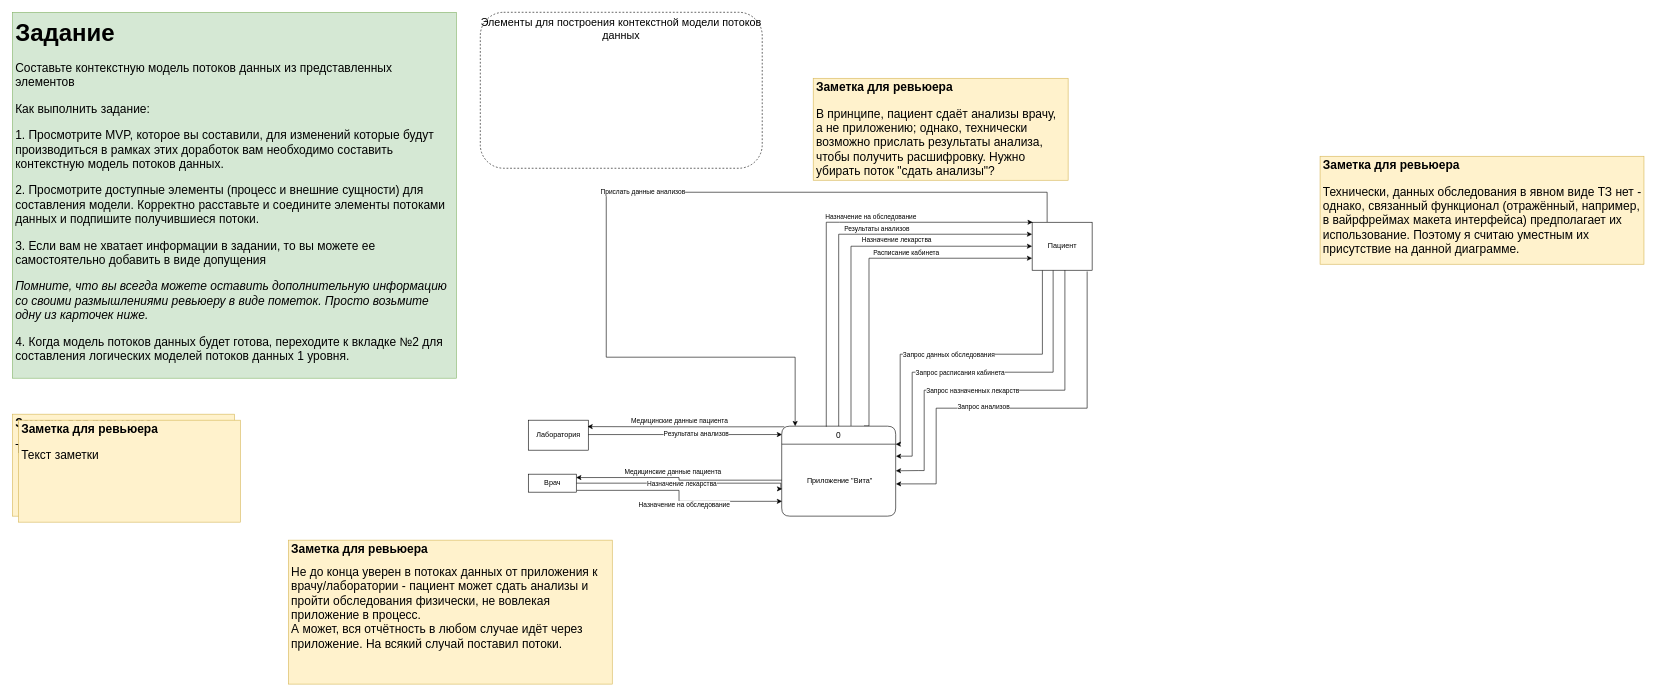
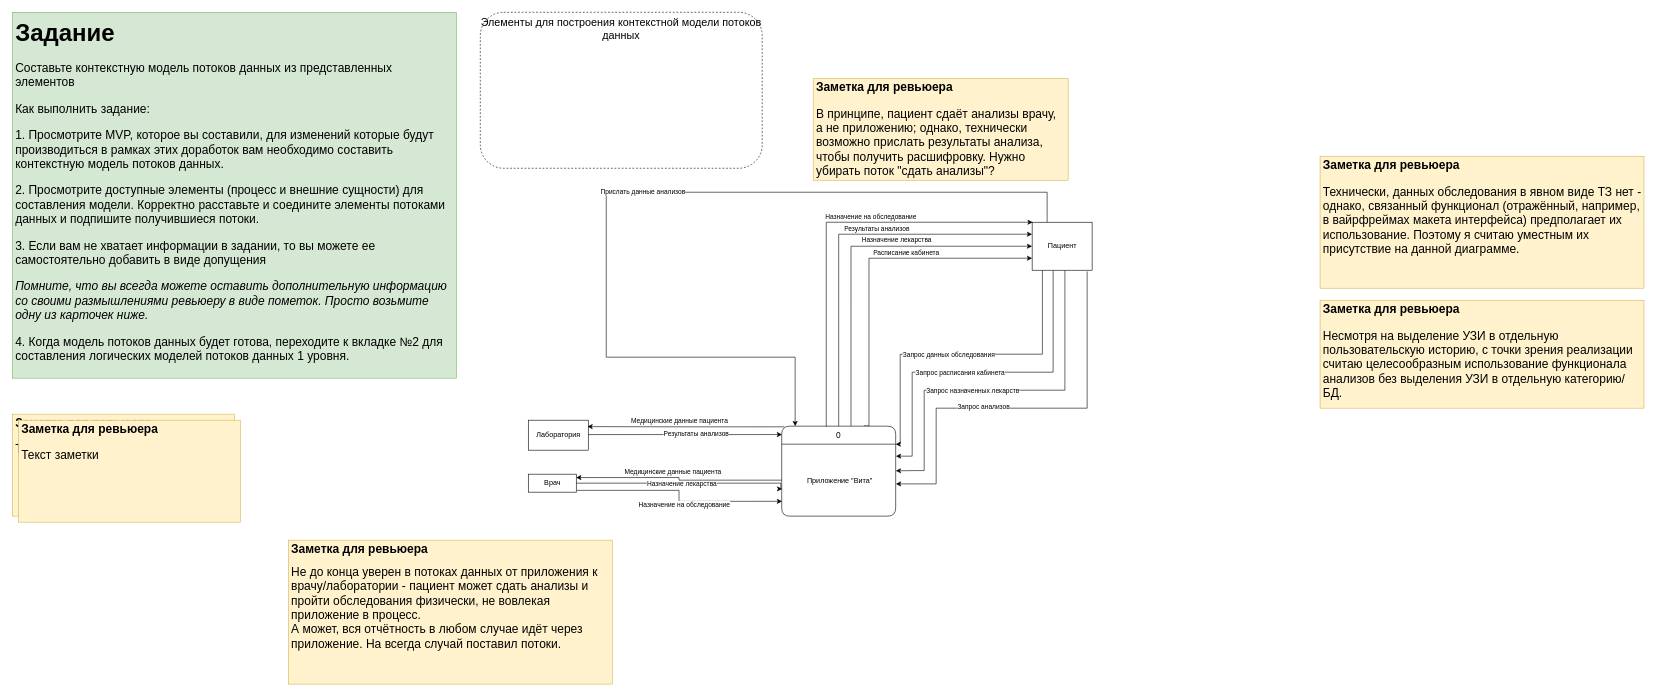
  <mxCell id="0" />
  <mxCell id="1" parent="0" />
  <mxCell id="2" value="&lt;font style=&quot;font-size: 18px;&quot;&gt;Элементы для построения&amp;nbsp;&lt;span style=&quot;caret-color: rgb(0, 0, 0); text-align: start; text-size-adjust: auto;&quot; data-reactroot=&quot;&quot; class=&quot;notion-enable-hover&quot; data-token-index=&quot;0&quot;&gt;контекстной модели потоков данных&lt;/span&gt;&lt;/font&gt;" style="rounded=1;whiteSpace=wrap;html=1;verticalAlign=top;dashed=1;" vertex="1" parent="1"><mxGeometry x="800" y="20" width="470" height="260" as="geometry" /></mxCell>
  <mxCell id="3" style="edgeStyle=orthogonalEdgeStyle;rounded=0;orthogonalLoop=1;jettySize=auto;html=1;exitX=1;exitY=0.5;exitDx=0;exitDy=0;entryX=0.004;entryY=0.622;entryDx=0;entryDy=0;entryPerimeter=0;" edge="1" parent="1" source="6" target="24"><mxGeometry relative="1" as="geometry"><mxPoint x="1170" y="1305" as="targetPoint" /><Array as="points"><mxPoint x="1301" y="815" /></Array></mxGeometry></mxCell>
  <mxCell id="4" value="Назначение лекарства" style="edgeLabel;html=1;align=center;verticalAlign=middle;resizable=0;points=[];" vertex="1" connectable="0" parent="3"><mxGeometry x="-0.006" relative="1" as="geometry"><mxPoint as="offset" /></mxGeometry></mxCell>
  <mxCell id="5" style="edgeStyle=orthogonalEdgeStyle;rounded=0;orthogonalLoop=1;jettySize=auto;html=1;exitX=1.013;exitY=0.9;exitDx=0;exitDy=0;entryX=0.003;entryY=0.794;entryDx=0;entryDy=0;exitPerimeter=0;entryPerimeter=0;" edge="1" parent="1" source="6" target="24"><mxGeometry relative="1" as="geometry" /></mxCell>
  <mxCell id="6" value="Врач" style="html=1;dashed=0;whitespace=wrap;" vertex="1" parent="1"><mxGeometry x="880" y="790" width="80" height="30" as="geometry" /></mxCell>
  <mxCell id="7" style="edgeStyle=orthogonalEdgeStyle;rounded=0;orthogonalLoop=1;jettySize=auto;html=1;entryX=0.003;entryY=0.093;entryDx=0;entryDy=0;entryPerimeter=0;startArrow=none;startFill=0;exitX=1;exitY=0.5;exitDx=0;exitDy=0;" edge="1" parent="1" source="9" target="23"><mxGeometry relative="1" as="geometry"><Array as="points"><mxPoint x="980" y="724" /></Array><mxPoint x="990" y="724" as="sourcePoint" /></mxGeometry></mxCell>
  <mxCell id="8" value="Результаты анализов" style="edgeLabel;html=1;align=center;verticalAlign=middle;resizable=0;points=[];" vertex="1" connectable="0" parent="7"><mxGeometry x="0.118" y="1" relative="1" as="geometry"><mxPoint as="offset" /></mxGeometry></mxCell>
  <mxCell id="9" value="Лаборатория" style="html=1;dashed=0;whitespace=wrap;" vertex="1" parent="1"><mxGeometry x="880" y="700" width="100" height="50" as="geometry" /></mxCell>
  <mxCell id="10" style="edgeStyle=orthogonalEdgeStyle;rounded=0;orthogonalLoop=1;jettySize=auto;html=1;entryX=1.002;entryY=0.167;entryDx=0;entryDy=0;entryPerimeter=0;" edge="1" parent="1" target="24"><mxGeometry relative="1" as="geometry"><mxPoint x="1755" y="450" as="sourcePoint" /><Array as="points"><mxPoint x="1755" y="620" /><mxPoint x="1520" y="620" /><mxPoint x="1520" y="760" /></Array></mxGeometry></mxCell>
  <mxCell id="11" style="edgeStyle=orthogonalEdgeStyle;rounded=0;orthogonalLoop=1;jettySize=auto;html=1;exitX=0.546;exitY=0.995;exitDx=0;exitDy=0;entryX=1.001;entryY=0.37;entryDx=0;entryDy=0;exitPerimeter=0;entryPerimeter=0;" edge="1" parent="1" source="14" target="24"><mxGeometry relative="1" as="geometry"><Array as="points"><mxPoint x="1775" y="650" /><mxPoint x="1540" y="650" /><mxPoint x="1540" y="784" /><mxPoint x="1530" y="784" /></Array></mxGeometry></mxCell>
  <mxCell id="12" style="edgeStyle=orthogonalEdgeStyle;rounded=0;orthogonalLoop=1;jettySize=auto;html=1;exitX=0.25;exitY=0;exitDx=0;exitDy=0;entryX=0.118;entryY=0;entryDx=0;entryDy=0;entryPerimeter=0;" edge="1" parent="1" source="14" target="23"><mxGeometry relative="1" as="geometry"><Array as="points"><mxPoint x="1745" y="320" /><mxPoint x="1010" y="320" /><mxPoint x="1010" y="595" /><mxPoint x="1325" y="595" /></Array></mxGeometry></mxCell>
  <mxCell id="13" value="Прислать данные анализов" style="edgeLabel;html=1;align=center;verticalAlign=middle;resizable=0;points=[];" vertex="1" connectable="0" parent="12"><mxGeometry x="0.015" y="-1" relative="1" as="geometry"><mxPoint x="31" as="offset" /></mxGeometry></mxCell>
  <mxCell id="14" value="Пациент" style="html=1;dashed=0;whitespace=wrap;" vertex="1" parent="1"><mxGeometry x="1720" y="370" width="100" height="80" as="geometry" /></mxCell>
  <mxCell id="15" value="&lt;h1&gt;&lt;font style=&quot;font-size: 40px;&quot;&gt;Задание&lt;/font&gt;&lt;/h1&gt;&lt;font style=&quot;font-size: 20px;&quot;&gt;Составьте контекстную модель потоков данных из представленных элементов&lt;br&gt;&lt;/font&gt;&lt;p style=&quot;font-size: 20px;&quot;&gt;&lt;font style=&quot;font-size: 20px;&quot;&gt;Как выполнить задание:&lt;/font&gt;&lt;/p&gt;&lt;p style=&quot;font-size: 20px;&quot;&gt;&lt;font style=&quot;font-size: 20px;&quot;&gt;1. Просмотрите MVP, которое вы составили, для изменений которые будут производиться в рамках этих доработок вам необходимо составить контекстную модель потоков данных.&amp;nbsp;&lt;/font&gt;&lt;/p&gt;&lt;p style=&quot;font-size: 20px;&quot;&gt;2. Просмотрите доступные элементы (процесс и внешние сущности) для составления модели.&lt;span style=&quot;background-color: initial;&quot;&gt;&amp;nbsp;Корректно расставьте и соедините элементы потоками данных и подпишите получившиеся потоки.&lt;/span&gt;&lt;/p&gt;&lt;p style=&quot;font-size: 20px;&quot;&gt;&lt;font style=&quot;font-size: 20px;&quot;&gt;3. Если вам не хватает информации в задании, то вы можете ее самостоятельно добавить в виде допущения&lt;/font&gt;&lt;/p&gt;&lt;p style=&quot;font-size: 20px;&quot;&gt;&lt;i&gt;Помните, что вы всегда можете оставить дополнительную информацию со своими размышлениями ревьюеру в виде пометок. Просто возьмите одну из карточек ниже.&amp;nbsp;&lt;/i&gt;&lt;/p&gt;&lt;p style=&quot;font-size: 20px;&quot;&gt;&lt;font style=&quot;font-size: 20px;&quot;&gt;4. Когда модель потоков данных будет готова, переходите к вкладке №2 для составления логических моделей потоков данных 1 уровня.&lt;/font&gt;&lt;/p&gt;" style="text;html=1;strokeColor=#82b366;fillColor=#d5e8d4;spacing=5;spacingTop=-20;whiteSpace=wrap;overflow=hidden;rounded=0;fontSize=16;" vertex="1" parent="1"><mxGeometry x="20" y="20" width="740" height="610" as="geometry" /></mxCell>
  <mxCell id="16" value="&lt;h1 style=&quot;font-size: 20px;&quot;&gt;&lt;font style=&quot;font-size: 20px;&quot;&gt;Заметка для ревьюера&lt;/font&gt;&lt;/h1&gt;&lt;p style=&quot;font-size: 20px;&quot;&gt;&lt;font style=&quot;font-size: 20px;&quot;&gt;Текст заметки&lt;/font&gt;&lt;/p&gt;" style="text;html=1;strokeColor=#d6b656;fillColor=#fff2cc;spacing=5;spacingTop=-20;whiteSpace=wrap;overflow=hidden;rounded=0;fontSize=20;" vertex="1" parent="1"><mxGeometry x="20" y="690" width="370" height="170" as="geometry" /></mxCell>
  <mxCell id="17" value="&lt;h1 style=&quot;font-size: 20px;&quot;&gt;&lt;font style=&quot;font-size: 20px;&quot;&gt;Заметка для ревьюера&lt;/font&gt;&lt;/h1&gt;&lt;p style=&quot;font-size: 20px;&quot;&gt;&lt;font style=&quot;font-size: 20px;&quot;&gt;Текст заметки&lt;/font&gt;&lt;/p&gt;" style="text;html=1;strokeColor=#d6b656;fillColor=#fff2cc;spacing=5;spacingTop=-20;whiteSpace=wrap;overflow=hidden;rounded=0;fontSize=20;" vertex="1" parent="1"><mxGeometry x="30" y="700" width="370" height="170" as="geometry" /></mxCell>
  <mxCell id="18" value="&lt;h1 style=&quot;font-size: 20px;&quot;&gt;&lt;font style=&quot;font-size: 20px;&quot;&gt;Заметка для ревьюера&lt;/font&gt;&lt;/h1&gt;&lt;p style=&quot;font-size: 20px;&quot;&gt;В принципе, пациент сдаёт анализы врачу, а не приложению; однако, технически возможно прислать результаты анализа, чтобы получить расшифровку. Нужно убирать поток &quot;сдать анализы&quot;?&lt;br&gt;&lt;/p&gt;" style="text;html=1;strokeColor=#d6b656;fillColor=#fff2cc;spacing=5;spacingTop=-20;whiteSpace=wrap;overflow=hidden;rounded=0;fontSize=20;" vertex="1" parent="1"><mxGeometry x="1355" y="130" width="425" height="170" as="geometry" /></mxCell>
  <mxCell id="19" style="edgeStyle=orthogonalEdgeStyle;rounded=0;orthogonalLoop=1;jettySize=auto;html=1;exitX=0.608;exitY=-0.003;exitDx=0;exitDy=0;entryX=0;entryY=0.5;entryDx=0;entryDy=0;exitPerimeter=0;" edge="1" parent="1" source="23" target="14"><mxGeometry relative="1" as="geometry" /></mxCell>
  <mxCell id="20" value="Расписание кабинета" style="edgeLabel;html=1;align=center;verticalAlign=middle;resizable=0;points=[];" vertex="1" connectable="0" parent="19"><mxGeometry x="0.261" y="-2" relative="1" as="geometry"><mxPoint x="12" y="8" as="offset" /></mxGeometry></mxCell>
  <mxCell id="21" style="edgeStyle=orthogonalEdgeStyle;rounded=0;orthogonalLoop=1;jettySize=auto;html=1;exitX=0.722;exitY=-0.003;exitDx=0;exitDy=0;entryX=0;entryY=0.75;entryDx=0;entryDy=0;exitPerimeter=0;" edge="1" parent="1" source="23" target="14"><mxGeometry relative="1" as="geometry"><mxPoint x="1480" y="730" as="sourcePoint" /><mxPoint x="1710" y="550" as="targetPoint" /><Array as="points"><mxPoint x="1448" y="430" /></Array></mxGeometry></mxCell>
  <mxCell id="22" value="&lt;div&gt;Назначение лекарства&lt;br&gt;&lt;/div&gt;" style="edgeLabel;html=1;align=center;verticalAlign=middle;resizable=0;points=[];" vertex="1" connectable="0" parent="21"><mxGeometry x="-0.374" relative="1" as="geometry"><mxPoint x="45" y="-143" as="offset" /></mxGeometry></mxCell>
  <mxCell id="23" value="0" style="swimlane;childLayout=stackLayout;horizontal=1;startSize=30;horizontalStack=0;rounded=1;fontSize=14;fontStyle=0;strokeWidth=1;resizeParent=0;resizeLast=1;shadow=0;dashed=0;align=center;fillColor=#FFFFFF;" vertex="1" parent="1"><mxGeometry x="1302.5" y="710" width="190" height="150" as="geometry" /></mxCell>
  <mxCell id="24" value="Приложение &quot;Вита&quot;" style="align=center;strokeColor=none;fillColor=none;spacingLeft=4;fontSize=12;verticalAlign=middle;resizable=0;rotatable=0;part=1;" vertex="1" parent="23"><mxGeometry y="30" width="190" height="120" as="geometry" /></mxCell>
  <mxCell id="25" style="edgeStyle=orthogonalEdgeStyle;rounded=0;orthogonalLoop=1;jettySize=auto;html=1;exitX=0.5;exitY=0;exitDx=0;exitDy=0;entryX=0;entryY=0.25;entryDx=0;entryDy=0;" edge="1" parent="1" source="23" target="14"><mxGeometry relative="1" as="geometry" /></mxCell>
  <mxCell id="26" value="Назначение на обследование" style="edgeLabel;html=1;align=center;verticalAlign=middle;resizable=0;points=[];" vertex="1" connectable="0" parent="25"><mxGeometry x="-0.248" y="1" relative="1" as="geometry"><mxPoint x="54" y="-108" as="offset" /></mxGeometry></mxCell>
  <mxCell id="27" style="edgeStyle=orthogonalEdgeStyle;rounded=0;orthogonalLoop=1;jettySize=auto;html=1;exitX=0.171;exitY=1.005;exitDx=0;exitDy=0;exitPerimeter=0;entryX=1;entryY=0;entryDx=0;entryDy=0;" edge="1" parent="1" source="14" target="24"><mxGeometry relative="1" as="geometry"><mxPoint x="1491" y="750" as="targetPoint" /><Array as="points"><mxPoint x="1737" y="590" /><mxPoint x="1500" y="590" /><mxPoint x="1500" y="740" /></Array></mxGeometry></mxCell>
  <mxCell id="28" value="Запрос данных обследования" style="edgeLabel;html=1;align=center;verticalAlign=middle;resizable=0;points=[];" vertex="1" connectable="0" parent="27"><mxGeometry x="0.298" y="1" relative="1" as="geometry"><mxPoint x="51" as="offset" /></mxGeometry></mxCell>
  <mxCell id="29" value="Запрос расписания кабинета" style="edgeLabel;html=1;align=center;verticalAlign=middle;resizable=0;points=[];" vertex="1" connectable="0" parent="1"><mxGeometry x="1599.999" y="620" as="geometry" /></mxCell>
  <mxCell id="30" value="&lt;div&gt;Запрос назначенных лекарств&lt;br&gt;&lt;/div&gt;" style="edgeLabel;html=1;align=center;verticalAlign=middle;resizable=0;points=[];" vertex="1" connectable="0" parent="1"><mxGeometry x="1620.001" y="650.003" as="geometry" /></mxCell>
  <mxCell id="31" style="edgeStyle=orthogonalEdgeStyle;rounded=0;orthogonalLoop=1;jettySize=auto;html=1;exitX=0.391;exitY=0.005;exitDx=0;exitDy=0;exitPerimeter=0;" edge="1" parent="1" source="23"><mxGeometry relative="1" as="geometry"><mxPoint x="1721" y="370" as="targetPoint" /><Array as="points"><mxPoint x="1399" y="370" /><mxPoint x="1721" y="370" /></Array></mxGeometry></mxCell>
  <mxCell id="32" value="Результаты анализов" style="edgeLabel;html=1;align=center;verticalAlign=middle;resizable=0;points=[];" vertex="1" connectable="0" parent="31"><mxGeometry x="0.1" y="1" relative="1" as="geometry"><mxPoint x="47" y="11" as="offset" /></mxGeometry></mxCell>
- <mxCell id="33" value="&lt;h1 style=&quot;font-size: 20px;&quot;&gt;&lt;font style=&quot;font-size: 20px;&quot;&gt;Заметка для ревьюера&lt;/font&gt;&lt;/h1&gt;&lt;p style=&quot;font-size: 20px;&quot;&gt;Технически, данных обследования в явном виде ТЗ нет - однако, связанный функционал (отражённый, например, в вайрфреймах макета интерфейса) предполагает их использование. Поэтому я считаю уместным их присутствие на данной диаграмме.&lt;br&gt;&lt;/p&gt;" style="text;html=1;strokeColor=#d6b656;fillColor=#fff2cc;spacing=5;spacingTop=-20;whiteSpace=wrap;overflow=hidden;rounded=0;fontSize=20;" vertex="1" parent="1"><mxGeometry x="2200" y="260" width="540" height="180" as="geometry" /></mxCell>
+ <mxCell id="33" value="&lt;h1 style=&quot;font-size: 20px;&quot;&gt;&lt;font style=&quot;font-size: 20px;&quot;&gt;Заметка для ревьюера&lt;/font&gt;&lt;/h1&gt;&lt;p style=&quot;font-size: 20px;&quot;&gt;Технически, данных обследования в явном виде ТЗ нет - однако, связанный функционал (отражённый, например, в вайрфреймах макета интерфейса) предполагает их использование. Поэтому я считаю уместным их присутствие на данной диаграмме.&lt;br&gt;&lt;/p&gt;" style="text;html=1;strokeColor=#d6b656;fillColor=#fff2cc;spacing=5;spacingTop=-20;whiteSpace=wrap;overflow=hidden;rounded=0;fontSize=20;" vertex="1" parent="1"><mxGeometry x="2200" y="260" width="540" height="220" as="geometry" /></mxCell>
  <mxCell id="34" style="edgeStyle=orthogonalEdgeStyle;rounded=0;orthogonalLoop=1;jettySize=auto;html=1;exitX=0.917;exitY=1.025;exitDx=0;exitDy=0;entryX=1.002;entryY=0.552;entryDx=0;entryDy=0;entryPerimeter=0;exitPerimeter=0;" edge="1" parent="1" source="14" target="24"><mxGeometry relative="1" as="geometry"><Array as="points"><mxPoint x="1812" y="680" /><mxPoint x="1560" y="680" /><mxPoint x="1560" y="806" /></Array></mxGeometry></mxCell>
  <mxCell id="35" value="Запрос анализов" style="edgeLabel;html=1;align=center;verticalAlign=middle;resizable=0;points=[];" vertex="1" connectable="0" parent="34"><mxGeometry x="0.337" y="1" relative="1" as="geometry"><mxPoint x="49" y="-4" as="offset" /></mxGeometry></mxCell>
- <mxCell id="37" value="&lt;h1 style=&quot;font-size: 20px;&quot;&gt;&lt;font style=&quot;font-size: 20px;&quot;&gt;Заметка для ревьюера&lt;/font&gt;&lt;/h1&gt;&lt;div&gt;Не до конца уверен в потоках данных от приложения к врачу/лаборатории - пациент может сдать анализы и пройти обследования физически, не вовлекая приложение в процесс.&lt;/div&gt;&lt;div&gt;А может, вся отчётность в любом случае идёт через приложение. На всякий случай поставил потоки.&lt;br&gt;&lt;/div&gt;" style="text;html=1;strokeColor=#d6b656;fillColor=#fff2cc;spacing=5;spacingTop=-20;whiteSpace=wrap;overflow=hidden;rounded=0;fontSize=20;" vertex="1" parent="1"><mxGeometry x="480" y="900" width="540" height="240" as="geometry" /></mxCell>
+ <mxCell id="36" value="&lt;h1 style=&quot;font-size: 20px;&quot;&gt;&lt;font style=&quot;font-size: 20px;&quot;&gt;Заметка для ревьюера&lt;/font&gt;&lt;/h1&gt;&lt;p style=&quot;font-size: 20px;&quot;&gt;Несмотря на выделение УЗИ в отдельную пользовательскую историю, с точки зрения реализации&amp;nbsp; считаю целесообразным использование функционала анализов без выделения УЗИ в отдельную категорию/БД.&lt;br&gt;&lt;/p&gt;" style="text;html=1;strokeColor=#d6b656;fillColor=#fff2cc;spacing=5;spacingTop=-20;whiteSpace=wrap;overflow=hidden;rounded=0;fontSize=20;" vertex="1" parent="1"><mxGeometry x="2200" y="500" width="540" height="180" as="geometry" /></mxCell>
+ <mxCell id="37" value="&lt;h1 style=&quot;font-size: 20px;&quot;&gt;&lt;font style=&quot;font-size: 20px;&quot;&gt;Заметка для ревьюера&lt;/font&gt;&lt;/h1&gt;&lt;div&gt;Не до конца уверен в потоках данных от приложения к врачу/лаборатории - пациент может сдать анализы и пройти обследования физически, не вовлекая приложение в процесс.&lt;/div&gt;&lt;div&gt;А может, вся отчётность в любом случае идёт через приложение. На всегда случай поставил потоки.&lt;br&gt;&lt;/div&gt;" style="text;html=1;strokeColor=#d6b656;fillColor=#fff2cc;spacing=5;spacingTop=-20;whiteSpace=wrap;overflow=hidden;rounded=0;fontSize=20;" vertex="1" parent="1"><mxGeometry x="480" y="900" width="540" height="240" as="geometry" /></mxCell>
  <mxCell id="38" style="edgeStyle=orthogonalEdgeStyle;rounded=0;orthogonalLoop=1;jettySize=auto;html=1;exitX=0;exitY=0.5;exitDx=0;exitDy=0;entryX=0.998;entryY=0.188;entryDx=0;entryDy=0;entryPerimeter=0;" edge="1" parent="1" source="24" target="6"><mxGeometry relative="1" as="geometry" /></mxCell>
  <mxCell id="39" value="Медицинские данные пациента" style="edgeLabel;html=1;align=center;verticalAlign=middle;resizable=0;points=[];" connectable="0" vertex="1" parent="38"><mxGeometry x="0.046" relative="1" as="geometry"><mxPoint x="-4" y="-9" as="offset" /></mxGeometry></mxCell>
  <mxCell id="40" style="edgeStyle=orthogonalEdgeStyle;rounded=0;orthogonalLoop=1;jettySize=auto;html=1;exitX=0.023;exitY=0.007;exitDx=0;exitDy=0;entryX=0.987;entryY=0.214;entryDx=0;entryDy=0;entryPerimeter=0;exitPerimeter=0;" edge="1" parent="1" source="23" target="9"><mxGeometry relative="1" as="geometry"><mxPoint x="1302.5" y="711" as="sourcePoint" /><mxPoint x="979.5" y="710" as="targetPoint" /></mxGeometry></mxCell>
  <mxCell id="41" value="Медицинские данные пациента" style="edgeLabel;html=1;align=center;verticalAlign=middle;resizable=0;points=[];" connectable="0" vertex="1" parent="40"><mxGeometry x="0.046" relative="1" as="geometry"><mxPoint x="-4" y="-9" as="offset" /></mxGeometry></mxCell>
  <mxCell id="42" value="Назначение на обследование" style="edgeLabel;html=1;align=center;verticalAlign=middle;resizable=0;points=[];" connectable="0" vertex="1" parent="1"><mxGeometry x="1139.997" y="840" as="geometry" /></mxCell>
